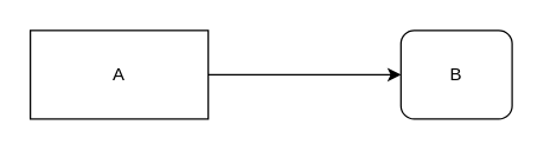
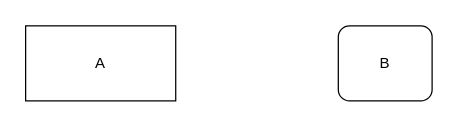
  <mxCell id="0" />
  <mxCell id="1" parent="0" />
- <mxCell id="2" style="edgeStyle=orthogonalEdgeStyle;rounded=0;orthogonalLoop=1;jettySize=auto;html=1;" edge="1" parent="1" source="3" target="4"><mxGeometry relative="1" as="geometry" /></mxCell>
  <mxCell id="3" value="A" style="rounded=0;whiteSpace=wrap;html=1;" vertex="1" parent="1"><mxGeometry x="20" y="20" width="120" height="60" as="geometry" /></mxCell>
  <mxCell id="4" value="B" style="rounded=1;whiteSpace=wrap;html=1;" vertex="1" parent="1"><mxGeometry x="270" y="20" width="75" height="60" as="geometry" /></mxCell>
